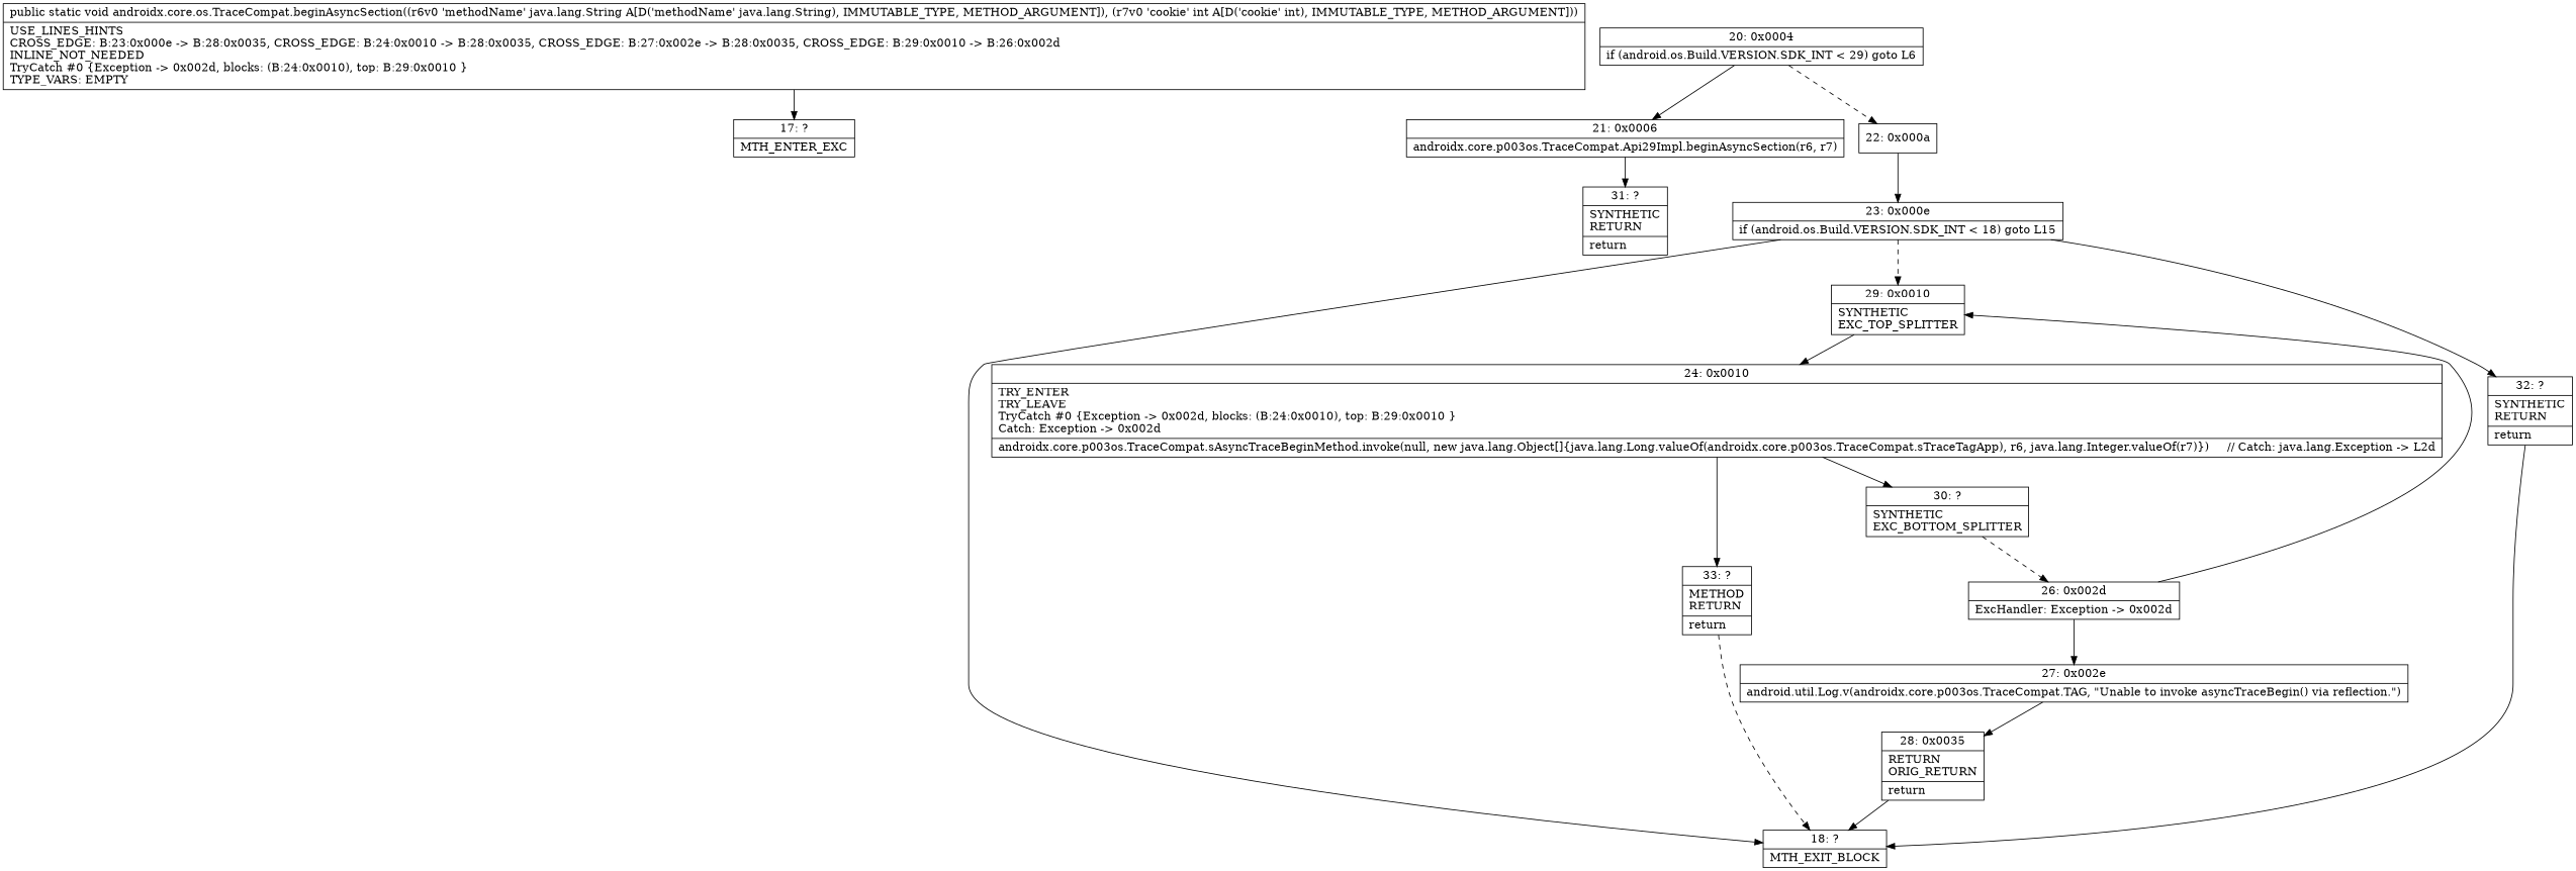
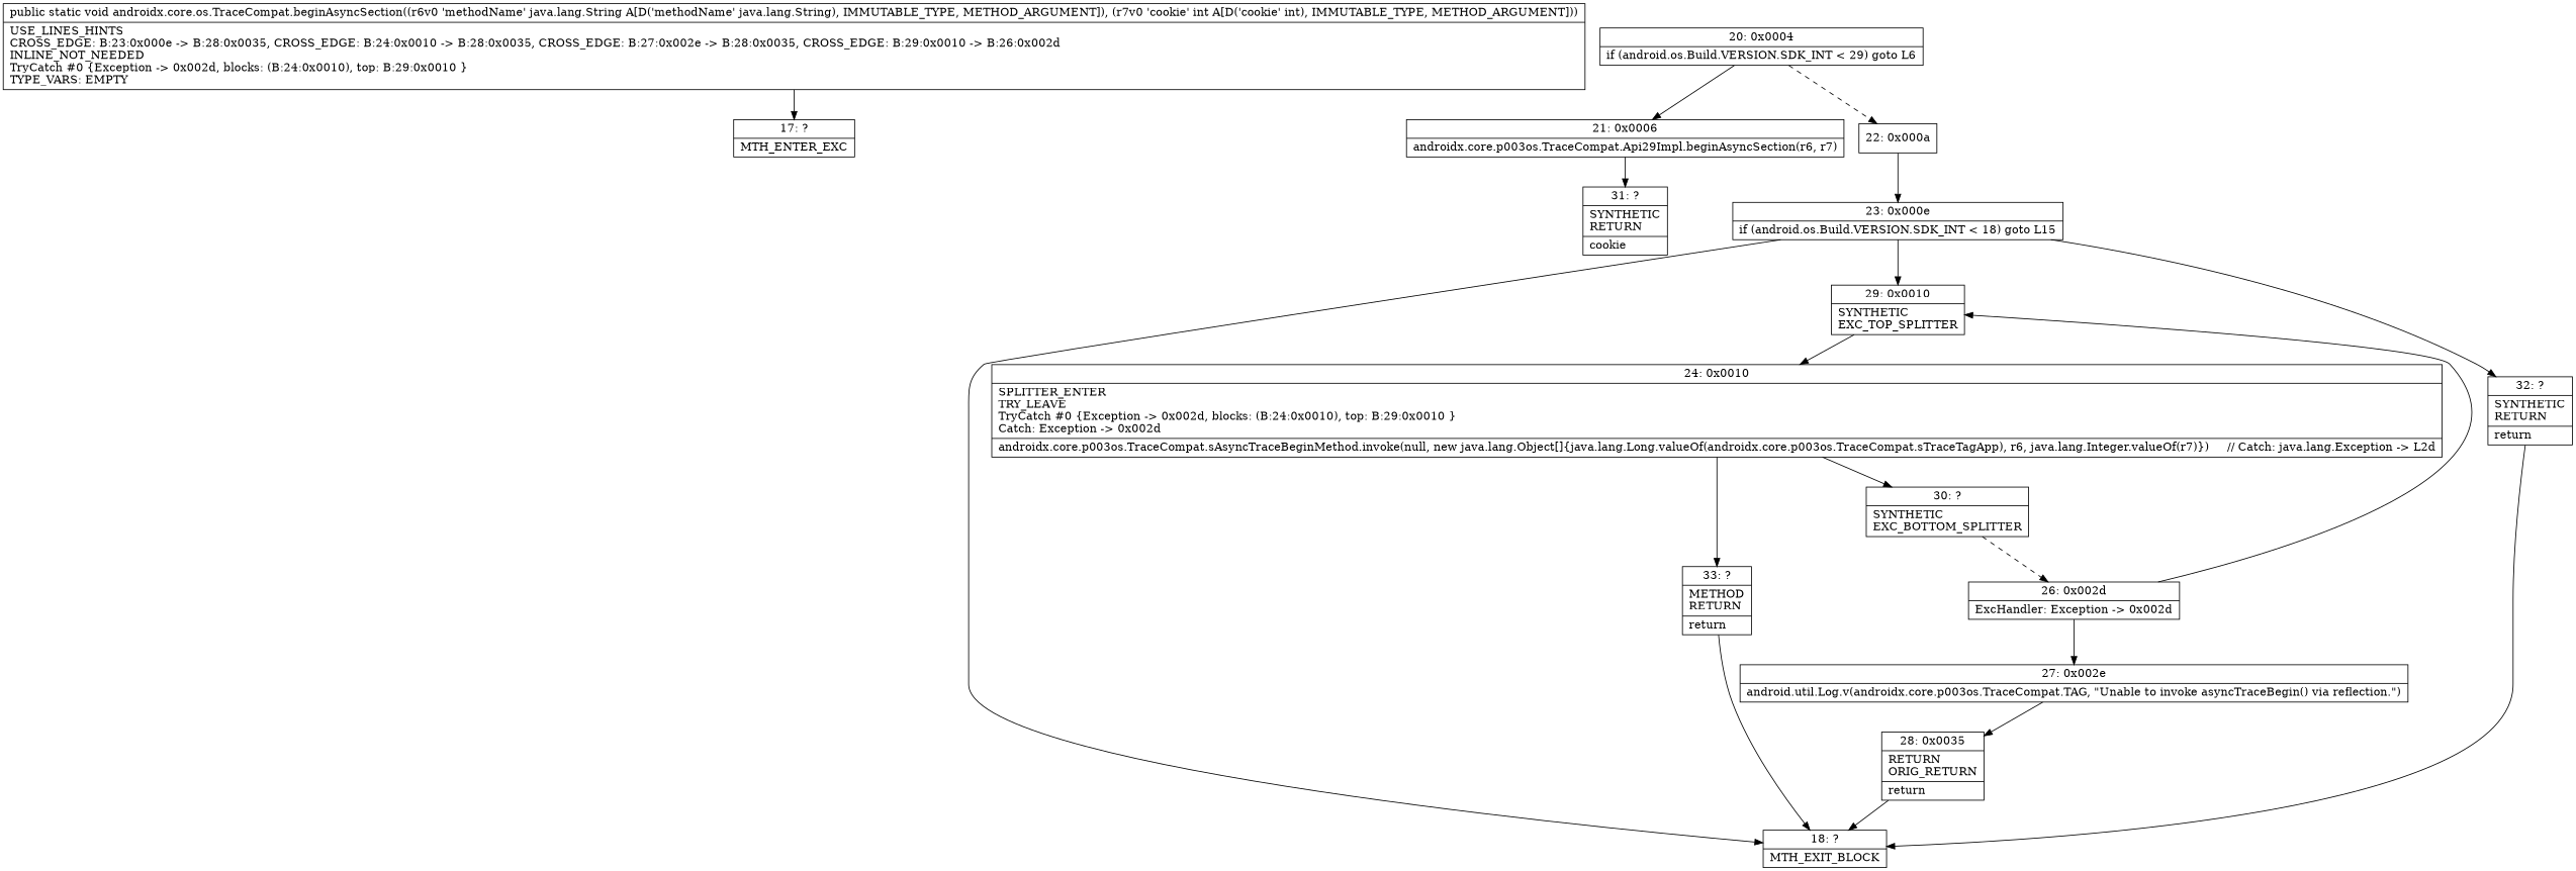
  digraph {
    node [shape=record]
    n1 [label="{17\:\ ?|MTH_ENTER_EXC\l}"]
    n2 [label="{20\:\ 0x0004|if (android.os.Build.VERSION.SDK_INT \< 29) goto L6\l}"]
    n3 [label="{21\:\ 0x0006|androidx.core.p003os.TraceCompat.Api29Impl.beginAsyncSection(r6, r7)\l}"]
    n4 [label="{22\:\ 0x000a}"]
-   n5 [label="{31\:\ ?|SYNTHETIC\lRETURN\l|return\l}"]
+   n5 [label="{31\:\ ?|SYNTHETIC\lRETURN\l|cookie\l}"]
    n6 [label="{23\:\ 0x000e|if (android.os.Build.VERSION.SDK_INT \< 18) goto L15\l}"]
    n7 [label="{18\:\ ?|MTH_EXIT_BLOCK\l}"]
    n8 [label="{29\:\ 0x0010|SYNTHETIC\lEXC_TOP_SPLITTER\l}"]
    n9 [label="{32\:\ ?|SYNTHETIC\lRETURN\l|return\l}"]
-   n10 [label="{24\:\ 0x0010|TRY_ENTER\lTRY_LEAVE\lTryCatch #0 \{Exception \-\> 0x002d, blocks: (B:24:0x0010), top: B:29:0x0010 \}\lCatch: Exception \-\> 0x002d\l|androidx.core.p003os.TraceCompat.sAsyncTraceBeginMethod.invoke(null, new java.lang.Object[]\{java.lang.Long.valueOf(androidx.core.p003os.TraceCompat.sTraceTagApp), r6, java.lang.Integer.valueOf(r7)\})     \/\/ Catch: java.lang.Exception \-\> L2d\l}"]
+   n10 [label="{24\:\ 0x0010|SPLITTER_ENTER\lTRY_LEAVE\lTryCatch #0 \{Exception \-\> 0x002d, blocks: (B:24:0x0010), top: B:29:0x0010 \}\lCatch: Exception \-\> 0x002d\l|androidx.core.p003os.TraceCompat.sAsyncTraceBeginMethod.invoke(null, new java.lang.Object[]\{java.lang.Long.valueOf(androidx.core.p003os.TraceCompat.sTraceTagApp), r6, java.lang.Integer.valueOf(r7)\})     \/\/ Catch: java.lang.Exception \-\> L2d\l}"]
    n11 [label="{30\:\ ?|SYNTHETIC\lEXC_BOTTOM_SPLITTER\l}"]
    n12 [label="{33\:\ ?|METHOD\lRETURN\l|return\l}"]
    n13 [label="{26\:\ 0x002d|ExcHandler: Exception \-\> 0x002d\l}"]
    n14 [label="{27\:\ 0x002e|android.util.Log.v(androidx.core.p003os.TraceCompat.TAG, \"Unable to invoke asyncTraceBegin() via reflection.\")\l}"]
    n15 [label="{28\:\ 0x0035|RETURN\lORIG_RETURN\l|return\l}"]
    n16 [label="{public static void androidx.core.os.TraceCompat.beginAsyncSection((r6v0 'methodName' java.lang.String A[D('methodName' java.lang.String), IMMUTABLE_TYPE, METHOD_ARGUMENT]), (r7v0 'cookie' int A[D('cookie' int), IMMUTABLE_TYPE, METHOD_ARGUMENT]))  | USE_LINES_HINTS\lCROSS_EDGE: B:23:0x000e \-\> B:28:0x0035, CROSS_EDGE: B:24:0x0010 \-\> B:28:0x0035, CROSS_EDGE: B:27:0x002e \-\> B:28:0x0035, CROSS_EDGE: B:29:0x0010 \-\> B:26:0x002d\lINLINE_NOT_NEEDED\lTryCatch #0 \{Exception \-\> 0x002d, blocks: (B:24:0x0010), top: B:29:0x0010 \}\lTYPE_VARS: EMPTY\l}"]
    n2 -> n3 [style=solid]
    n2 -> n4 [style=dashed]
    n3 -> n5
    n4 -> n6
    n6 -> n7
-   n6 -> n8 [style=dashed]
+   n6 -> n8 [style=solid]
    n6 -> n9
    n8 -> n10
    n9 -> n7
    n10 -> n11
    n10 -> n12
    n11 -> n13 [style=dashed]
-   n12 -> n7 [style=dashed]
+   n12 -> n7
    n13 -> n8
    n13 -> n14
    n14 -> n15
    n15 -> n7
    n16 -> n1
  }
